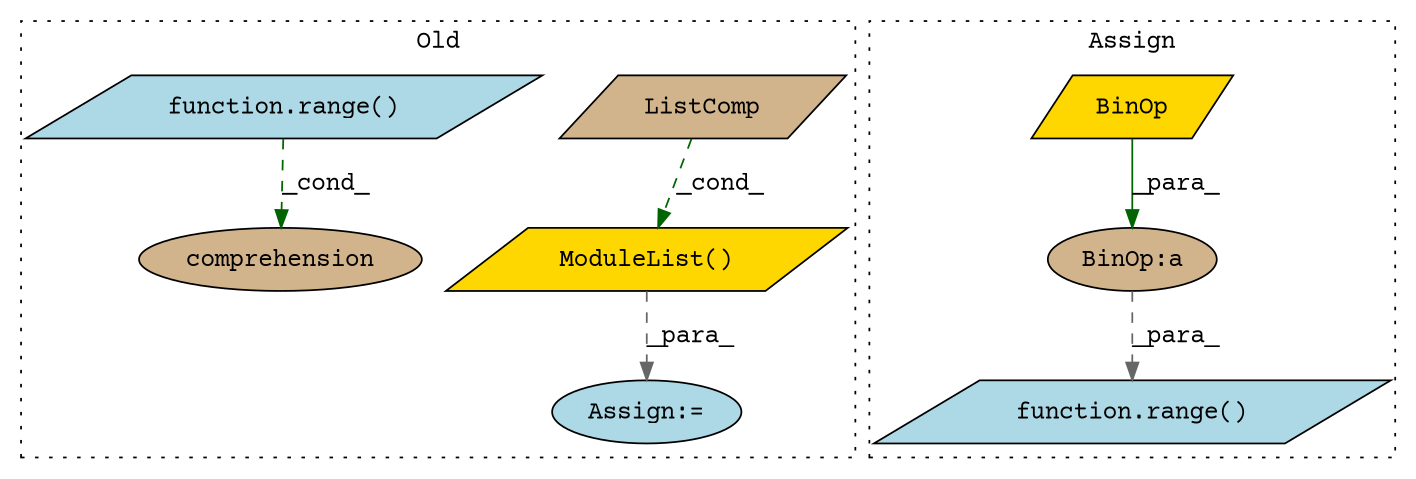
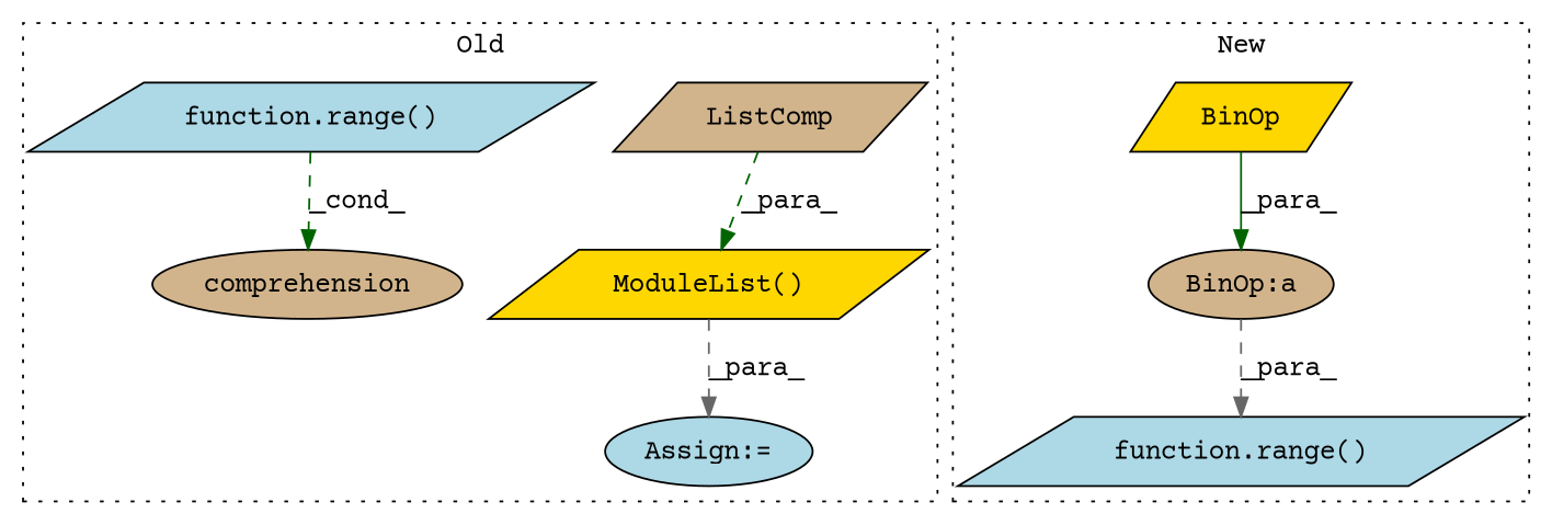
  digraph {
    fontname="Courier Prime"
    node [a=75 fillcolor=tan fontname="Courier Prime" l=3 shape=parallelogram style=filled]
    edge [color=darkgreen fontname="Courier Prime" style=dashed]
    n1 [a=106 l=62 label=ListComp s=4178]
    n2 [fillcolor=lightblue l="6,1" label="function.range()" s="4222,4238"]
    n3 [a=45 label=comprehension s=4213 shape=ellipse]
    n4 [fillcolor=gold l="27,1" label="ModuleList()" s="4151,4240"]
    n5 [a=68 fillcolor=lightblue label="Assign:=" s=4148 shape=ellipse]
    n6 [fillcolor=lightblue l="6,1" label="function.range()" s="4256,4276"]
    n7 [a=82 label="BinOp:a" s=4272 shape=ellipse]
    n8 [a=76 fillcolor=gold l=1 label=BinOp s=4275]
    subgraph cluster_1 {
      label=Old
      style=dotted
      n1
      n2
      n3
      n4
      n5
    }
    subgraph cluster_2 {
-     label=Assign
+     label=New
      style=dotted
      n6
      n7
      n8
    }
-   n1 -> n4 [label=_cond_]
+   n1 -> n4 [label=_para_]
    n2 -> n3 [label=_cond_]
    n4 -> n5 [color=gray40 label=_para_]
    n7 -> n6 [color=gray40 label=_para_]
    n8 -> n7 [label=_para_ style=solid]
  }
